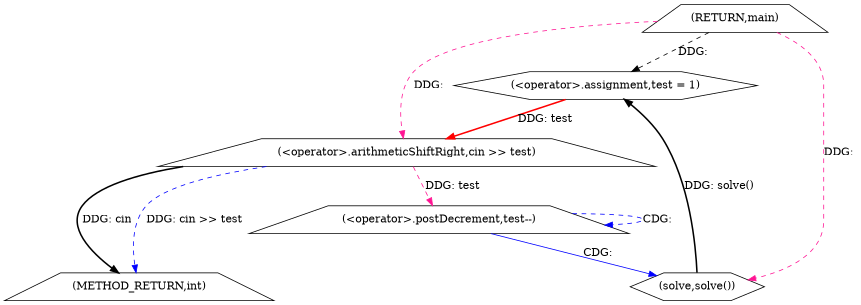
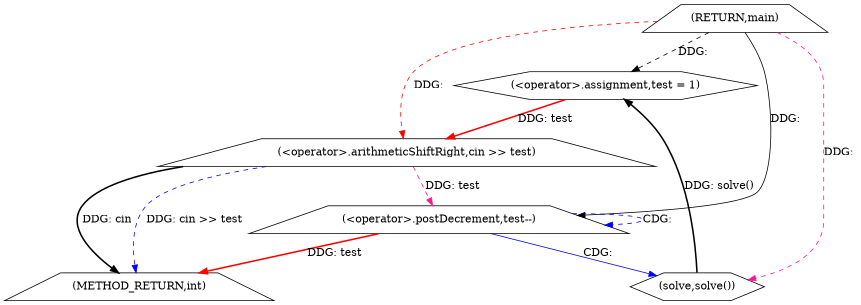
  digraph {
    node [shape=trapezium]
    edge [color=black style=dashed]
    n1 [label="(RETURN,main)"]
    n2 [label="(<operator>.assignment,test = 1)" shape=hexagon]
    n3 [label="(<operator>.arithmeticShiftRight,cin >> test)"]
    n4 [label="(<operator>.postDecrement,test--)"]
    n5 [label="(solve,solve())" shape=hexagon]
    n6 [label="(METHOD_RETURN,int)"]
    n1 -> n2 [label="DDG: "]
-   n1 -> n3 [color=deeppink label="DDG: "]
+   n1 -> n3 [color=red label="DDG: "]
+   n1 -> n4 [label="DDG: " style=solid]
    n1 -> n5 [color=deeppink label="DDG: "]
    n2 -> n3 [color=red label="DDG: test" style=bold]
    n3 -> n4 [color=deeppink label="DDG: test"]
    n3 -> n6 [color=blue label="DDG: cin >> test"]
    n3 -> n6 [label="DDG: cin" style=bold]
    n4 -> n4 [color=blue label="CDG: "]
    n4 -> n5 [color=blue label="CDG: " style=solid]
+   n4 -> n6 [color=red label="DDG: test" style=bold]
    n5 -> n2 [label="DDG: solve()" style=bold]
  }
